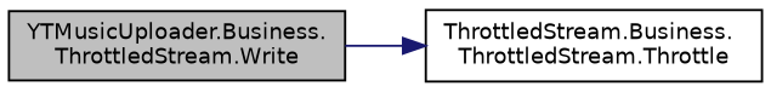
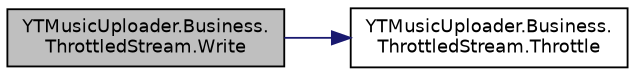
  digraph {
    rankdir=LR
    node [color=black fontname=Helvetica fontsize=10 shape=record style=filled]
    n1 [fillcolor=grey75 fontcolor=black height=0.2 label="YTMusicUploader.Business.\lThrottledStream.Write" width=0.4]
-   n2 [fillcolor=white height=0.2 label="ThrottledStream.Business.\lThrottledStream.Throttle" width=0.4]
+   n2 [fillcolor=white height=0.2 label="YTMusicUploader.Business.\lThrottledStream.Throttle" width=0.4]
    n1 -> n2 [color=midnightblue fontname=Helvetica fontsize=10 labelfontname=Helvetica labelfontsize=10 style=solid]
  }
